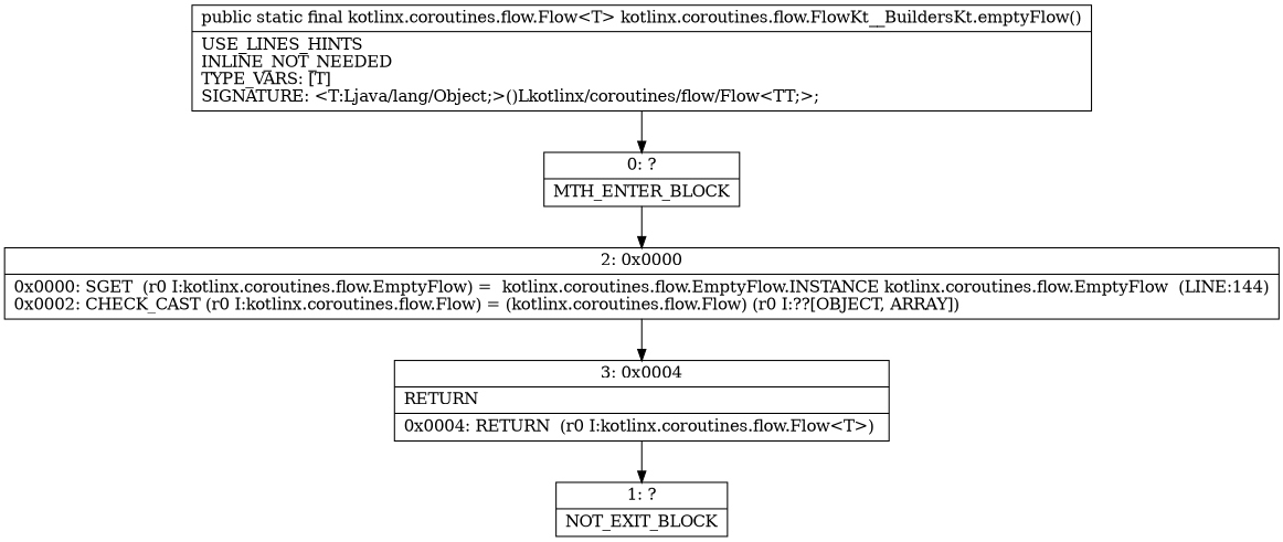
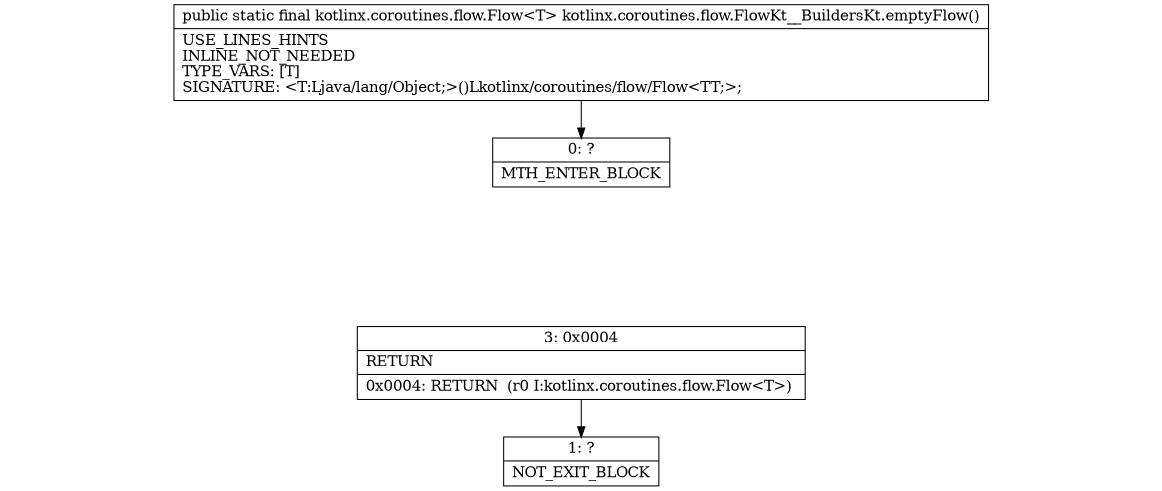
  digraph {
    node [shape=record]
    n1 [label="{0\:\ ?|MTH_ENTER_BLOCK\l}"]
-   n2 [label="{2\:\ 0x0000|0x0000: SGET  (r0 I:kotlinx.coroutines.flow.EmptyFlow) =  kotlinx.coroutines.flow.EmptyFlow.INSTANCE kotlinx.coroutines.flow.EmptyFlow  (LINE:144)\l0x0002: CHECK_CAST (r0 I:kotlinx.coroutines.flow.Flow) = (kotlinx.coroutines.flow.Flow) (r0 I:??[OBJECT, ARRAY]) \l}"]
    n3 [label="{3\:\ 0x0004|RETURN\l|0x0004: RETURN  (r0 I:kotlinx.coroutines.flow.Flow\<T\>) \l}"]
    n4 [label="{1\:\ ?|NOT_EXIT_BLOCK\l}"]
    n5 [label="{public static final kotlinx.coroutines.flow.Flow\<T\> kotlinx.coroutines.flow.FlowKt__BuildersKt.emptyFlow()  | USE_LINES_HINTS\lINLINE_NOT_NEEDED\lTYPE_VARS: [T]\lSIGNATURE: \<T:Ljava\/lang\/Object;\>()Lkotlinx\/coroutines\/flow\/Flow\<TT;\>;\l}"]
-   n1 -> n2
-   n2 -> n3
    n3 -> n4
    n5 -> n1
  }
